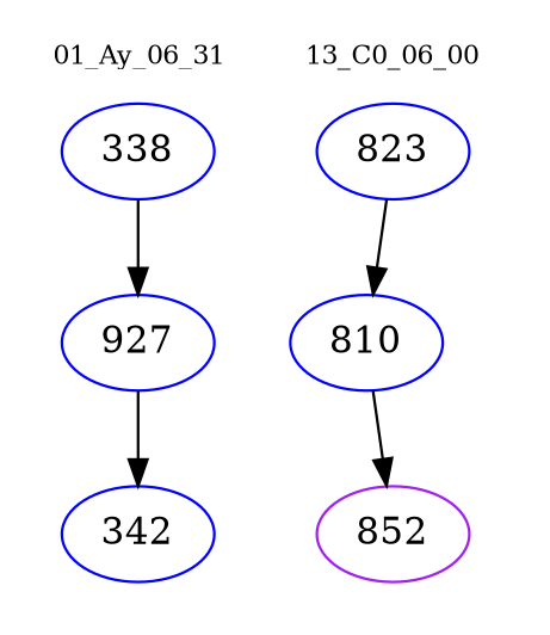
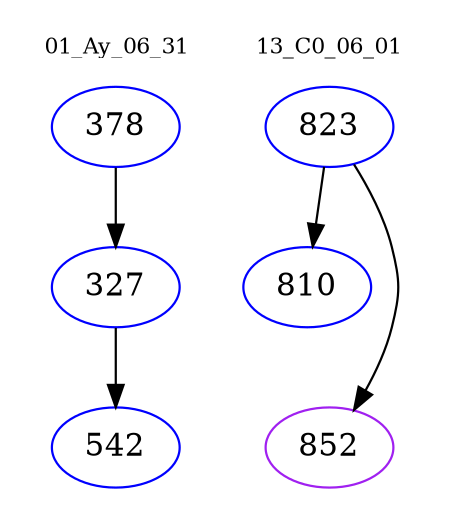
  digraph {
    node [color=blue]
    edge [color=black]
-   n1 [label=338]
-   n2 [label=927]
-   n3 [label=342]
+   n1 [label=378]
+   n2 [label=327]
+   n3 [label=542]
    n4 [label=823]
    n5 [label=810]
    n6 [color=purple label=852]
    subgraph cluster_1 {
      color=white
      fontsize=10
      label="01_Ay_06_31"
      n1
      n2
      n3
    }
    subgraph cluster_2 {
      color=white
      fontsize=10
-     label="13_C0_06_00"
+     label="13_C0_06_01"
      n4
      n5
      n6
    }
    n1 -> n2
    n2 -> n3
    n4 -> n5
-   n5 -> n6
+   n4 -> n6
  }
